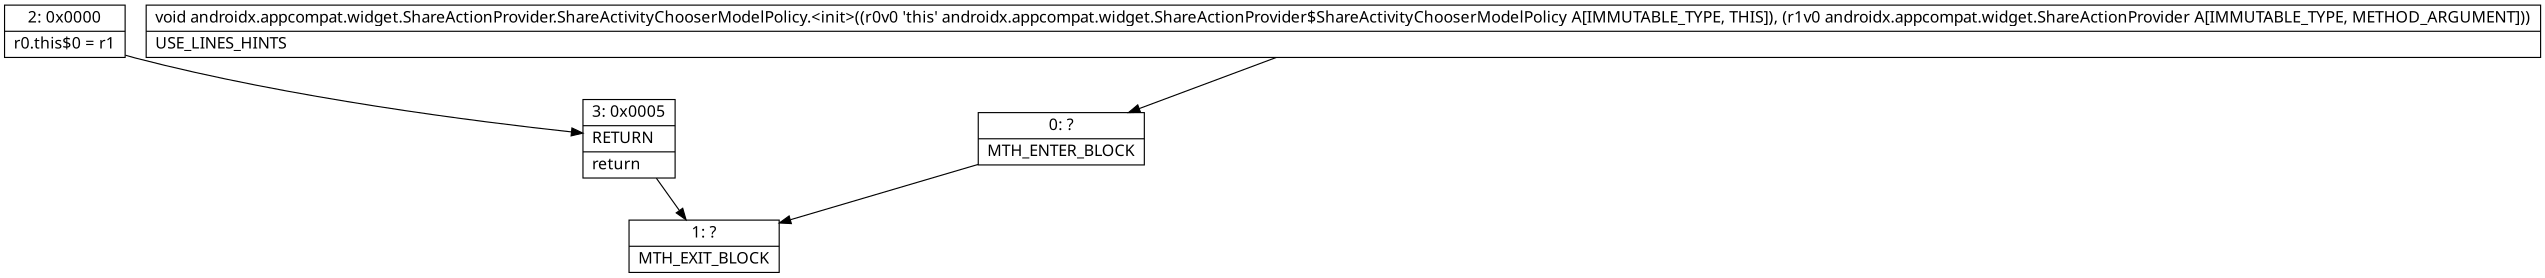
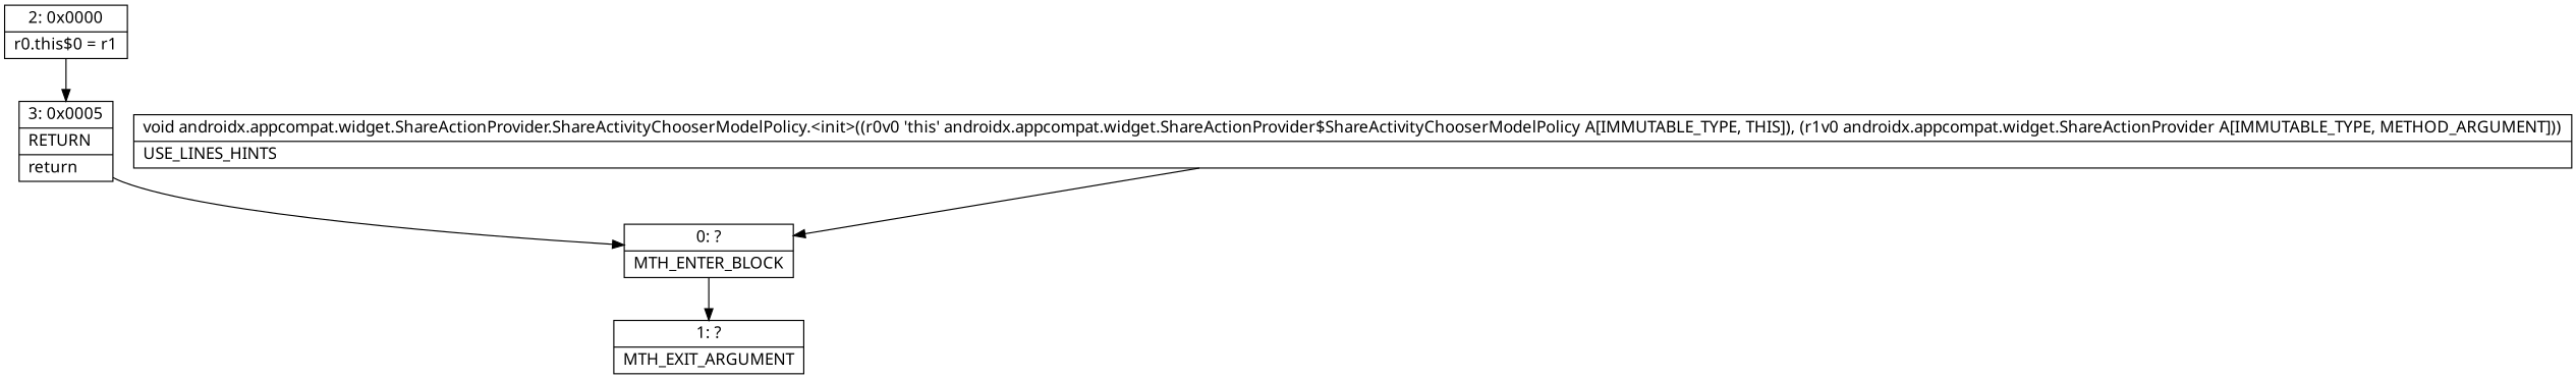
  digraph {
    fontname="Noto Sans"
    node [fontname="Noto Sans" shape=record]
    edge [fontname="Noto Sans"]
    n1 [label="{0\:\ ?|MTH_ENTER_BLOCK\l}"]
-   n2 [label="{1\:\ ?|MTH_EXIT_BLOCK\l}"]
+   n2 [label="{1\:\ ?|MTH_EXIT_ARGUMENT\l}"]
    n3 [label="{2\:\ 0x0000|r0.this$0 = r1\l}"]
    n4 [label="{3\:\ 0x0005|RETURN\l|return\l}"]
    n5 [label="{void androidx.appcompat.widget.ShareActionProvider.ShareActivityChooserModelPolicy.\<init\>((r0v0 'this' androidx.appcompat.widget.ShareActionProvider$ShareActivityChooserModelPolicy A[IMMUTABLE_TYPE, THIS]), (r1v0 androidx.appcompat.widget.ShareActionProvider A[IMMUTABLE_TYPE, METHOD_ARGUMENT]))  | USE_LINES_HINTS\l}"]
    n1 -> n2
    n3 -> n4
-   n4 -> n2
+   n4 -> n1
    n5 -> n1
  }
